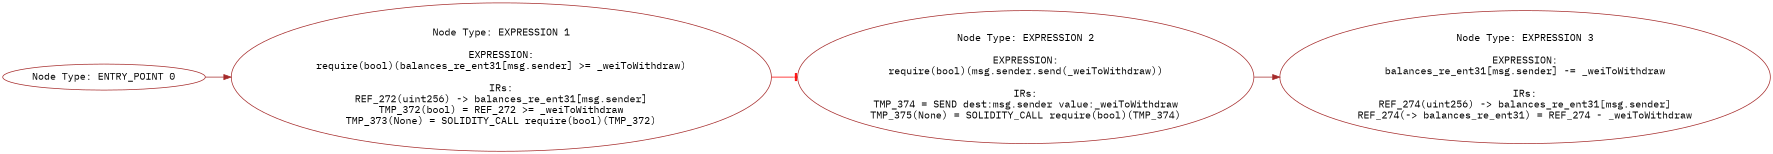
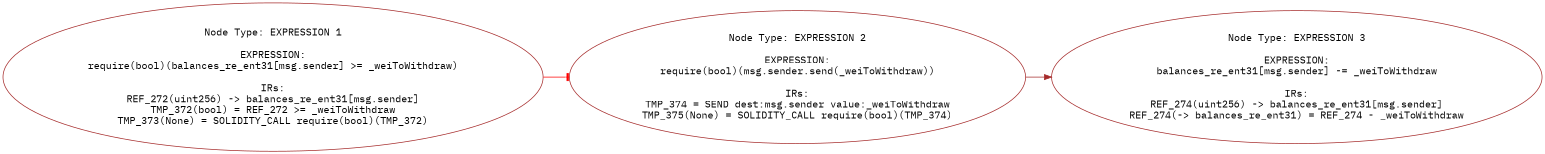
  digraph {
    rankdir=LR
    fontname="IBM Plex Mono"
    node [color=brown fontname="IBM Plex Mono"]
    edge [color=brown arrowhead=normal fontname="IBM Plex Mono"]
-   n1 [label="Node Type: ENTRY_POINT 0\n"]
    n2 [label="Node Type: EXPRESSION 1\n\nEXPRESSION:\nrequire(bool)(balances_re_ent31[msg.sender] >= _weiToWithdraw)\n\nIRs:\nREF_272(uint256) -> balances_re_ent31[msg.sender]\nTMP_372(bool) = REF_272 >= _weiToWithdraw\nTMP_373(None) = SOLIDITY_CALL require(bool)(TMP_372)"]
    n3 [label="Node Type: EXPRESSION 2\n\nEXPRESSION:\nrequire(bool)(msg.sender.send(_weiToWithdraw))\n\nIRs:\nTMP_374 = SEND dest:msg.sender value:_weiToWithdraw\nTMP_375(None) = SOLIDITY_CALL require(bool)(TMP_374)"]
    n4 [label="Node Type: EXPRESSION 3\n\nEXPRESSION:\nbalances_re_ent31[msg.sender] -= _weiToWithdraw\n\nIRs:\nREF_274(uint256) -> balances_re_ent31[msg.sender]\nREF_274(-> balances_re_ent31) = REF_274 - _weiToWithdraw"]
-   n1 -> n2
    n2 -> n3 [color=red arrowhead=tee]
    n3 -> n4
  }
